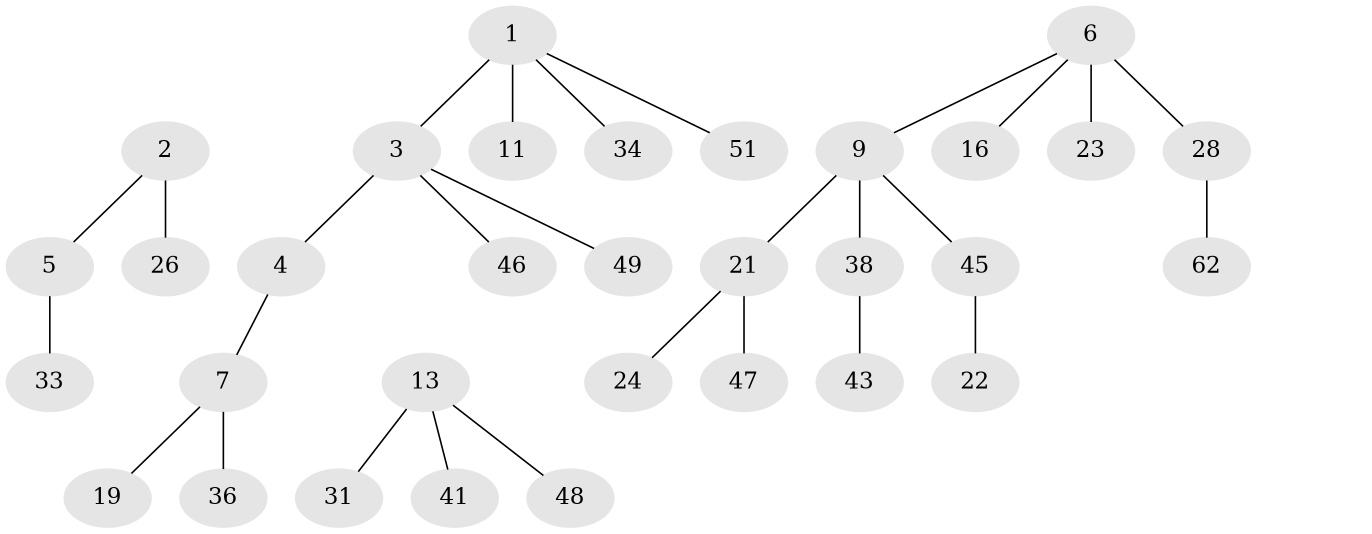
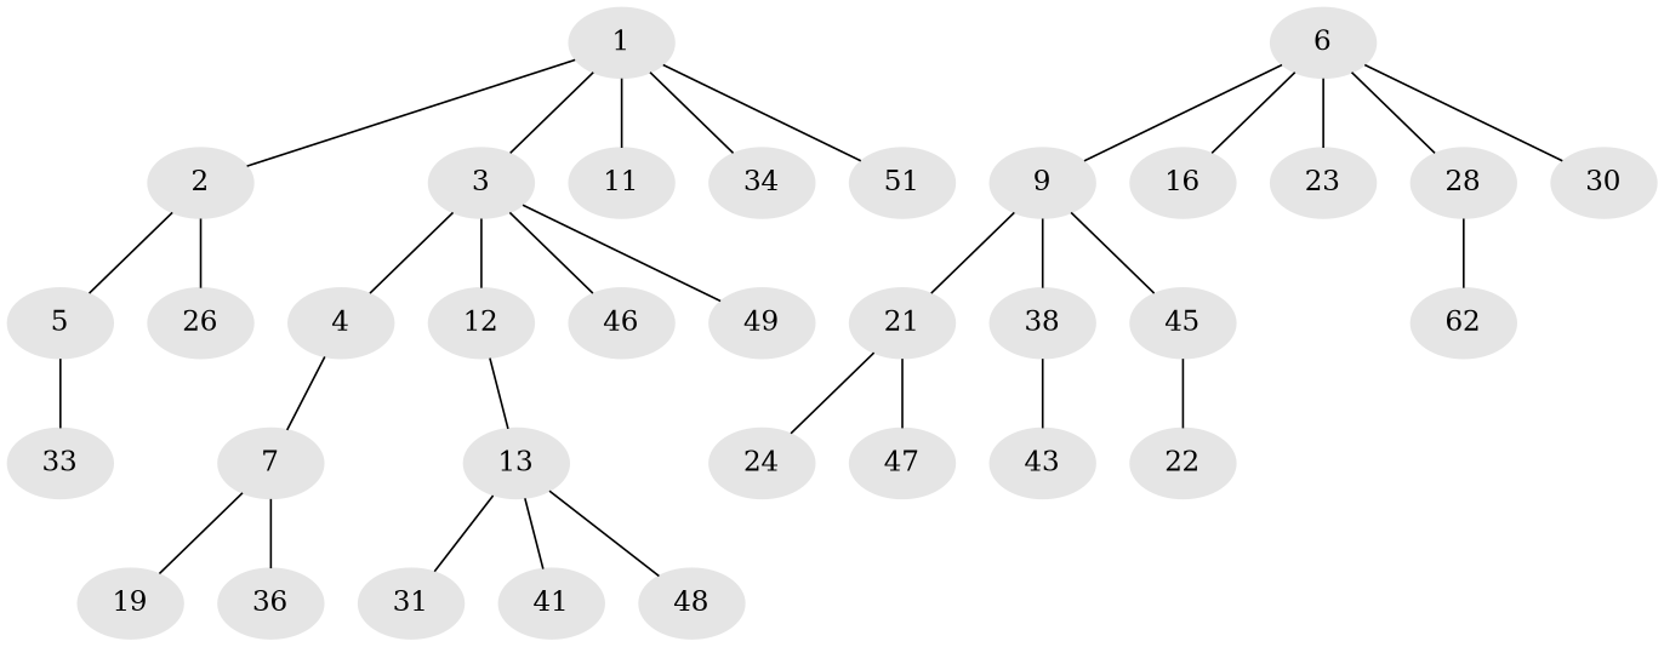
  graph {
    node [color=gray90 style=filled]
    1 [super="+8"]
    2
    3 [super="+20"]
    11 [super="+37"]
    34
    51
    5 [super="+15"]
    26 [super="+27"]
    4
+   12
    46
    49
    33 [super="+35"]
    6 [super="+10"]
    9 [super="+18"]
    16 [super="+25"]
    23
    28 [super="+39"]
+   30
    7 [super="+14"]
    13 [super="+40"]
    19
    36
    21 [super="+50"]
    38 [super="+42"]
    45
    n27 [label=62]
    24
    47
    43
    22
    31
    41
    48
+   1 -- 2
    1 -- 3
    1 -- 11
    1 -- 34
    1 -- 51
    2 -- 5
    2 -- 26
    3 -- 4
+   3 -- 12
    3 -- 46
    3 -- 49
    5 -- 33
    4 -- 7
+   12 -- 13
    6 -- 9
    6 -- 16
    6 -- 23
    6 -- 28
+   6 -- 30
    9 -- 21
    9 -- 38
    9 -- 45
    28 -- n27
    7 -- 19
    7 -- 36
    13 -- 31
    13 -- 41
    13 -- 48
    21 -- 24
    21 -- 47
    38 -- 43
    45 -- 22
  }
